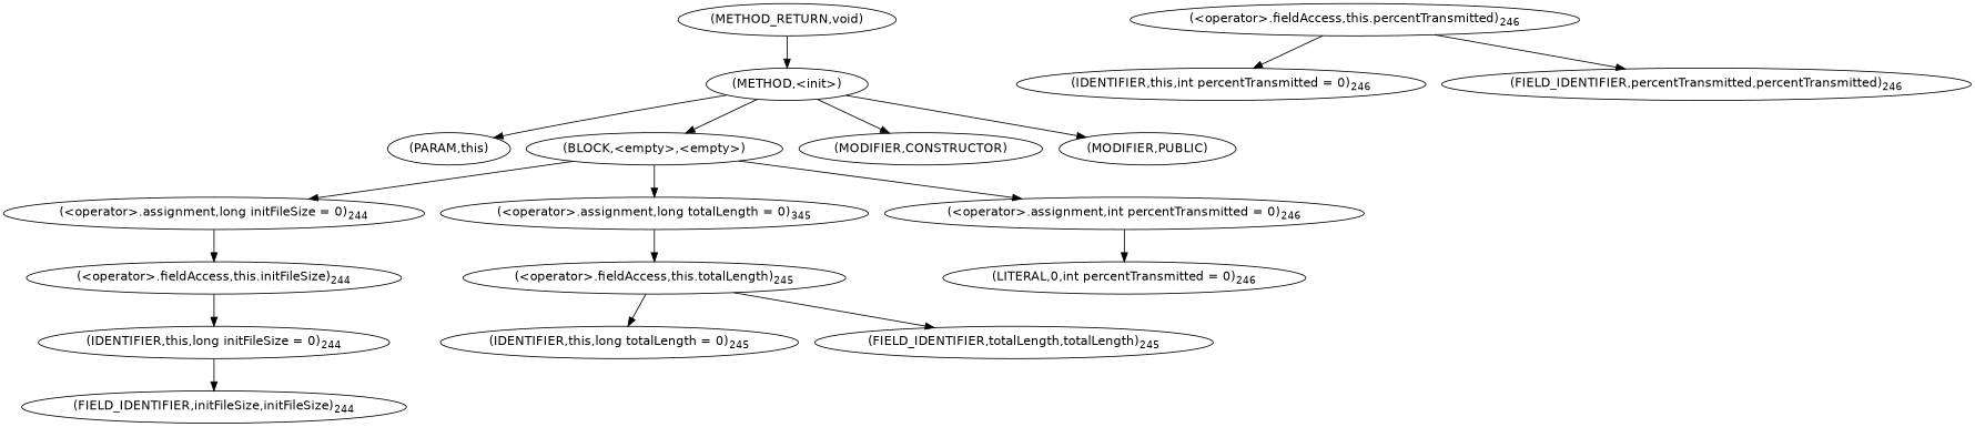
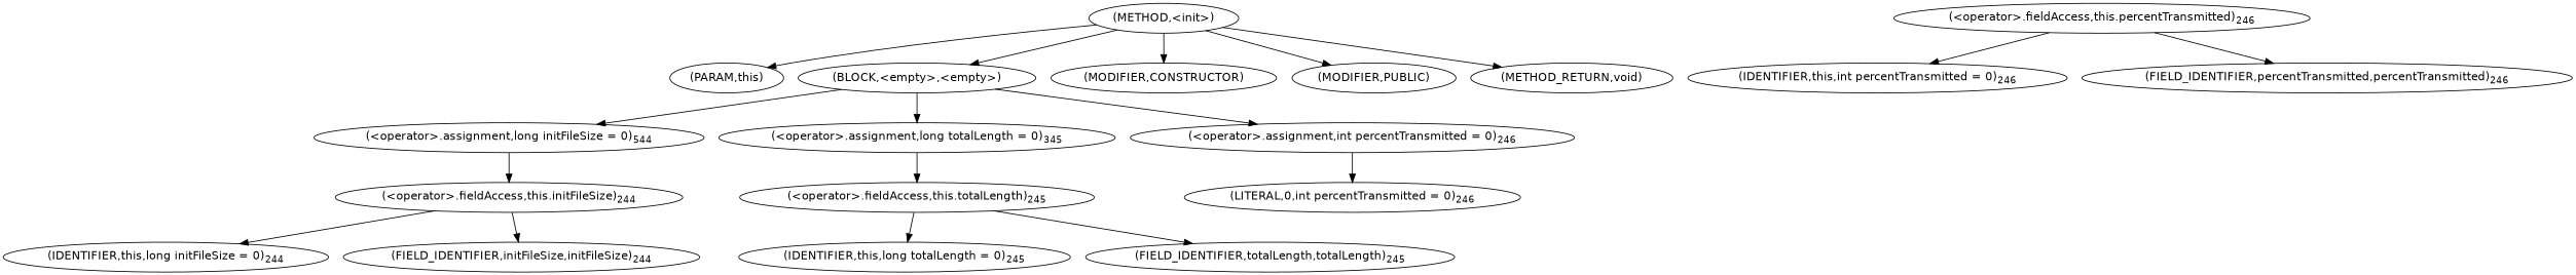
  digraph {
    fontname="DejaVu Sans"
    node [fontname="DejaVu Sans"]
    edge [fontname="DejaVu Sans"]
    n1 [label=<(METHOD,&lt;init&gt;)>]
    n2 [label=<(PARAM,this)>]
    n3 [label=<(BLOCK,&lt;empty&gt;,&lt;empty&gt;)>]
    n4 [label=<(MODIFIER,CONSTRUCTOR)>]
    n5 [label=<(MODIFIER,PUBLIC)>]
    n6 [label=<(METHOD_RETURN,void)>]
-   n7 [label=<(&lt;operator&gt;.assignment,long initFileSize = 0)<SUB>244</SUB>>]
+   n7 [label=<(&lt;operator&gt;.assignment,long initFileSize = 0)<SUB>544</SUB>>]
    n8 [label=<(&lt;operator&gt;.assignment,long totalLength = 0)<SUB>345</SUB>>]
    n9 [label=<(&lt;operator&gt;.assignment,int percentTransmitted = 0)<SUB>246</SUB>>]
    n10 [label=<(&lt;operator&gt;.fieldAccess,this.initFileSize)<SUB>244</SUB>>]
    n11 [label=<(&lt;operator&gt;.fieldAccess,this.totalLength)<SUB>245</SUB>>]
    n12 [label=<(LITERAL,0,int percentTransmitted = 0)<SUB>246</SUB>>]
    n13 [label=<(IDENTIFIER,this,long initFileSize = 0)<SUB>244</SUB>>]
    n14 [label=<(FIELD_IDENTIFIER,initFileSize,initFileSize)<SUB>244</SUB>>]
    n15 [label=<(IDENTIFIER,this,long totalLength = 0)<SUB>245</SUB>>]
    n16 [label=<(FIELD_IDENTIFIER,totalLength,totalLength)<SUB>245</SUB>>]
    n17 [label=<(&lt;operator&gt;.fieldAccess,this.percentTransmitted)<SUB>246</SUB>>]
    n18 [label=<(IDENTIFIER,this,int percentTransmitted = 0)<SUB>246</SUB>>]
    n19 [label=<(FIELD_IDENTIFIER,percentTransmitted,percentTransmitted)<SUB>246</SUB>>]
    n1 -> n2
    n1 -> n3
    n1 -> n4
    n1 -> n5
-   n6 -> n1
+   n1 -> n6
    n3 -> n7
    n3 -> n8
    n3 -> n9
    n7 -> n10
    n8 -> n11
    n9 -> n12
    n10 -> n13
-   n13 -> n14
+   n10 -> n14
    n11 -> n15
    n11 -> n16
    n17 -> n18
    n17 -> n19
  }
